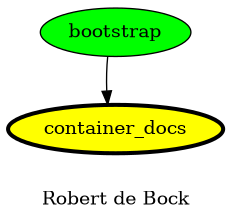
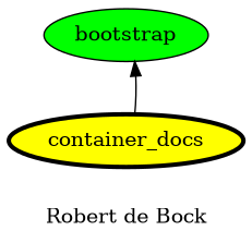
  digraph {
    label="Robert de Bock"
    node [style=filled]
    bootstrap [fillcolor=green]
    container_docs [fillcolor=yellow penwidth=3]
-   bootstrap -> container_docs
+   container_docs -> bootstrap
  }
